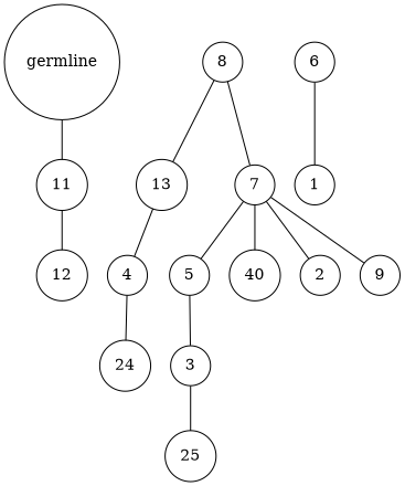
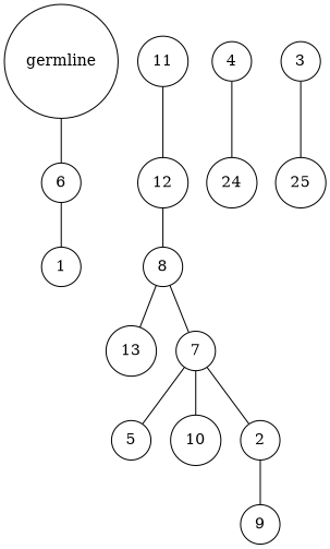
  graph {
    rankdir=UD
    splines=line
    node [shape=circle]
    n1 [label=germline]
    n2 [label=11]
    n3 [label=12]
    n4 [label=8]
    n5 [label=13]
    n6 [label=7]
    n7 [label=4]
    n8 [label=5]
-   n9 [label=40]
+   n9 [label=10]
    n10 [label=2]
    n11 [label=24]
    n12 [label=3]
    n13 [label=25]
    n14 [label=9]
    n15 [label=6]
    n16 [label=1]
-   n1 -- n2
+   n1 -- n15
    n2 -- n3
+   n3 -- n4
    n4 -- n5
    n4 -- n6
-   n5 -- n7
    n6 -- n8
    n6 -- n9
    n6 -- n10
    n7 -- n11
-   n8 -- n12
-   n6 -- n14
+   n10 -- n14
    n12 -- n13
    n15 -- n16
  }
